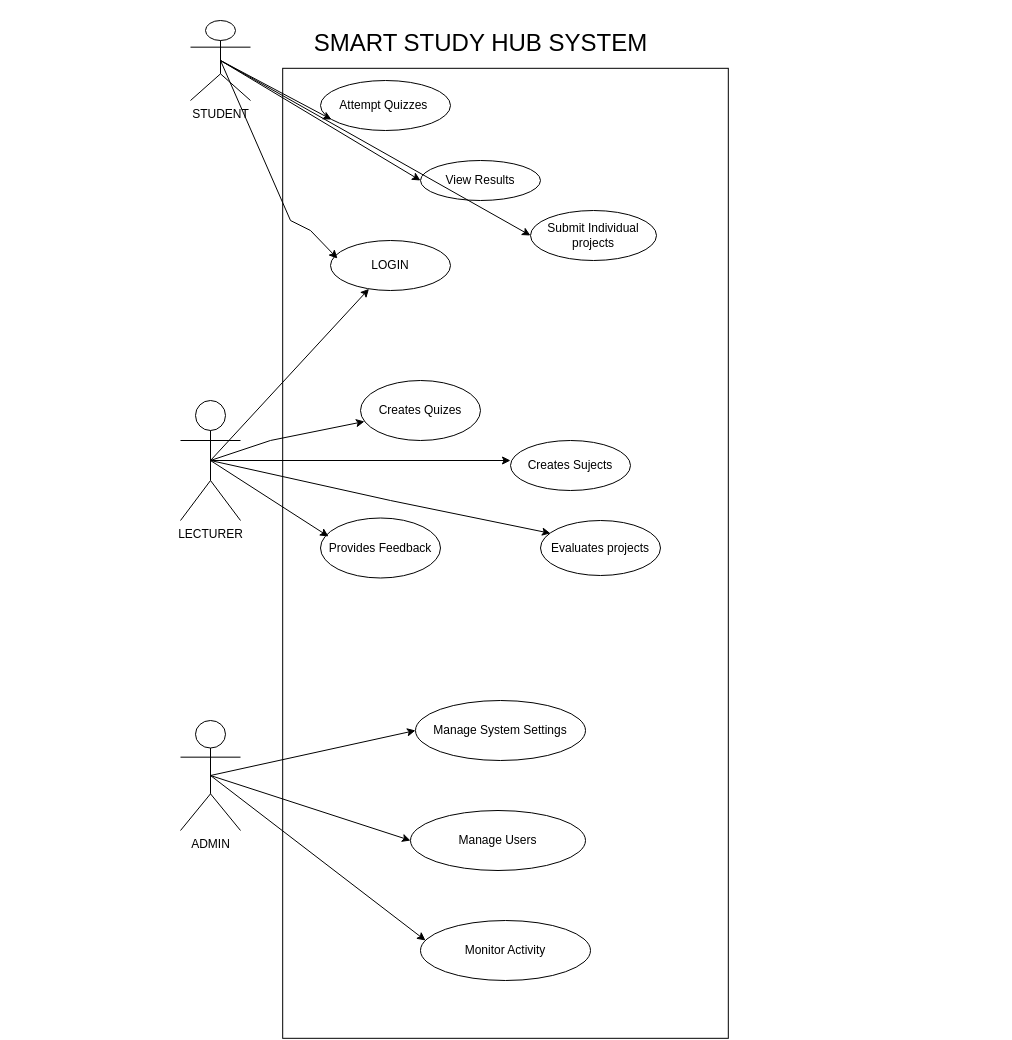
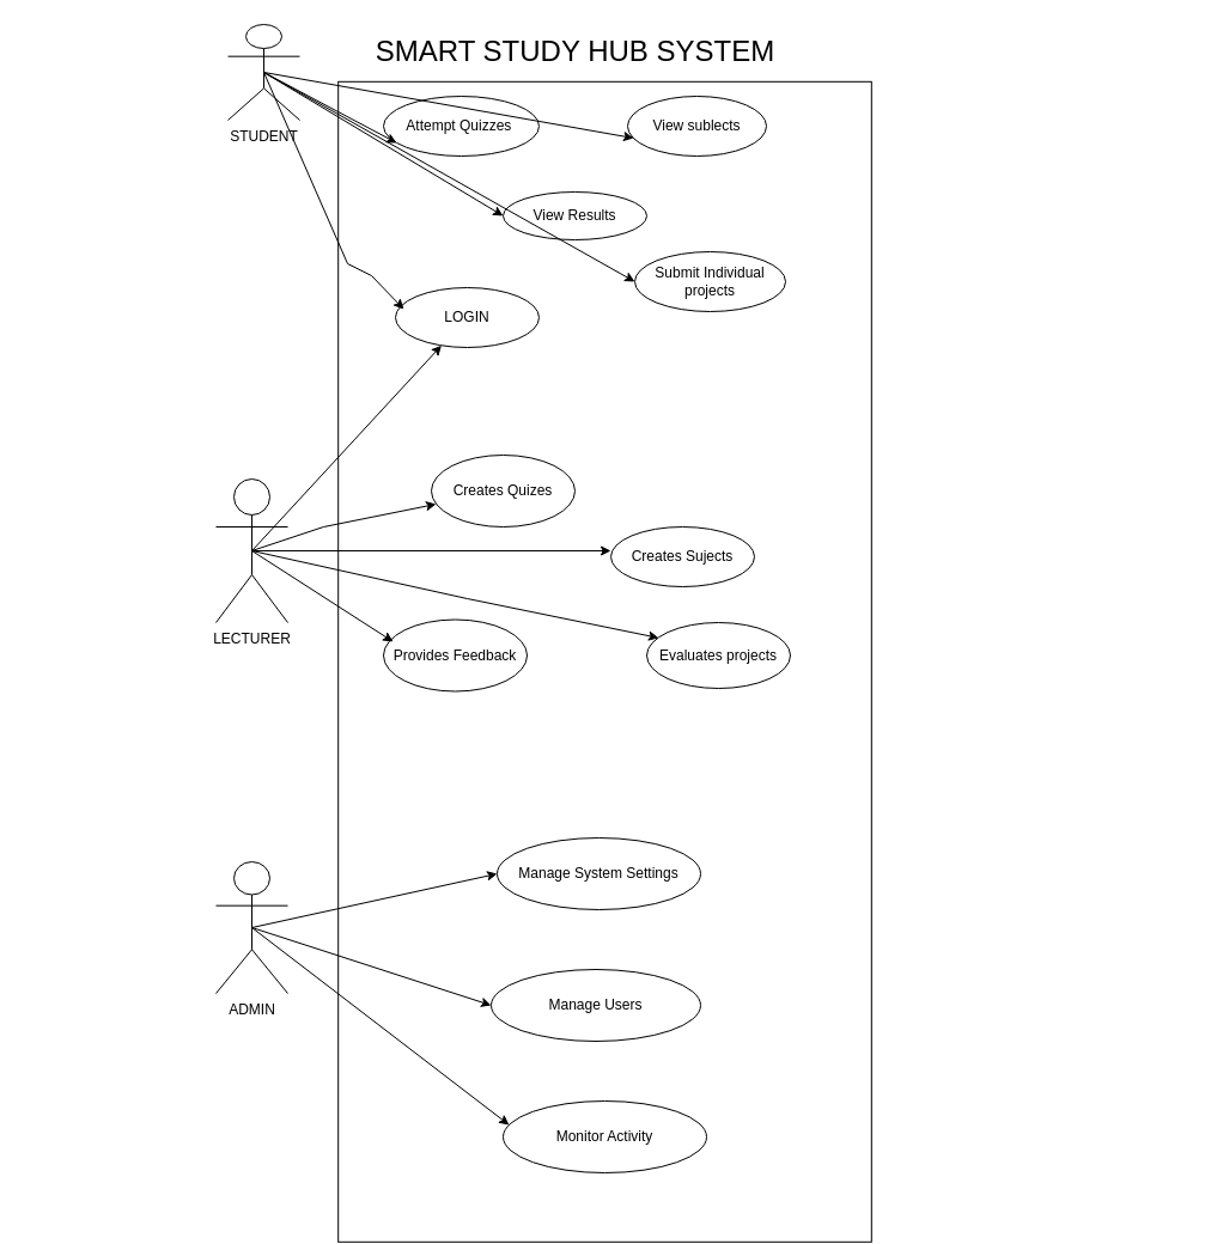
  <mxCell id="0" />
  <mxCell id="1" parent="0" />
  <mxCell id="2" value="&lt;font style=&quot;font-size: 24px;&quot;&gt;SMART STUDY HUB SYSTEM&lt;/font&gt;" style="text;html=1;align=center;verticalAlign=middle;resizable=0;points=[];autosize=1;strokeColor=none;fillColor=none;" parent="1" vertex="1"><mxGeometry x="300" y="23" width="360" height="40" as="geometry" /></mxCell>
  <mxCell id="3" value="" style="rounded=0;whiteSpace=wrap;html=1;rotation=90;" parent="1" vertex="1"><mxGeometry x="20" y="330" width="970" height="445.62" as="geometry" /></mxCell>
  <mxCell id="4" value="STUDENT&lt;div&gt;&lt;br&gt;&lt;/div&gt;" style="shape=umlActor;verticalLabelPosition=bottom;verticalAlign=top;html=1;outlineConnect=0;" parent="1" vertex="1"><mxGeometry x="190" y="20" width="60" height="80" as="geometry" /></mxCell>
  <mxCell id="5" value="View Results" style="ellipse;whiteSpace=wrap;html=1;" parent="1" vertex="1"><mxGeometry x="420" y="160" width="120" height="40" as="geometry" /></mxCell>
  <mxCell id="6" value="Submit Individual projects" style="ellipse;whiteSpace=wrap;html=1;" parent="1" vertex="1"><mxGeometry x="530" y="210" width="126" height="50" as="geometry" /></mxCell>
  <mxCell id="7" value="LOGIN" style="ellipse;whiteSpace=wrap;html=1;" parent="1" vertex="1"><mxGeometry x="330" y="240" width="120" height="50" as="geometry" /></mxCell>
+ <mxCell id="8" value="View sublects" style="ellipse;whiteSpace=wrap;html=1;" parent="1" vertex="1"><mxGeometry x="524" y="80" width="116" height="50" as="geometry" /></mxCell>
  <mxCell id="9" value="Attempt Quizzes&amp;nbsp;" style="ellipse;whiteSpace=wrap;html=1;" parent="1" vertex="1"><mxGeometry x="320" y="80" width="130" height="50" as="geometry" /></mxCell>
+ <mxCell id="10" value="" style="endArrow=classic;html=1;rounded=0;entryX=0.043;entryY=0.7;entryDx=0;entryDy=0;exitX=0.5;exitY=0.5;exitDx=0;exitDy=0;exitPerimeter=0;entryPerimeter=0;" parent="1" source="4" target="8" edge="1"><mxGeometry width="50" height="50" relative="1" as="geometry"><mxPoint x="270" y="186" as="sourcePoint" /><mxPoint x="550" y="170" as="targetPoint" /></mxGeometry></mxCell>
  <mxCell id="11" value="" style="endArrow=classic;html=1;rounded=0;entryX=0;entryY=0.5;entryDx=0;entryDy=0;exitX=0.5;exitY=0.5;exitDx=0;exitDy=0;exitPerimeter=0;" parent="1" target="6" edge="1" source="4"><mxGeometry width="50" height="50" relative="1" as="geometry"><mxPoint x="240" y="190" as="sourcePoint" /><mxPoint x="360" y="210" as="targetPoint" /></mxGeometry></mxCell>
  <mxCell id="12" value="" style="endArrow=classic;html=1;rounded=0;entryX=0;entryY=0.5;entryDx=0;entryDy=0;exitX=0.5;exitY=0.5;exitDx=0;exitDy=0;exitPerimeter=0;" parent="1" target="5" edge="1" source="4"><mxGeometry width="50" height="50" relative="1" as="geometry"><mxPoint x="260" y="190" as="sourcePoint" /><mxPoint x="360" y="210" as="targetPoint" /></mxGeometry></mxCell>
  <mxCell id="13" value="" style="endArrow=classic;html=1;rounded=0;entryX=0.085;entryY=0.78;entryDx=0;entryDy=0;entryPerimeter=0;exitX=0.5;exitY=0.5;exitDx=0;exitDy=0;exitPerimeter=0;" parent="1" target="9" edge="1" source="4"><mxGeometry width="50" height="50" relative="1" as="geometry"><mxPoint x="260" y="170" as="sourcePoint" /><mxPoint x="310" y="120" as="targetPoint" /></mxGeometry></mxCell>
  <mxCell id="14" value="" style="endArrow=classic;html=1;rounded=0;entryX=0.058;entryY=0.36;entryDx=0;entryDy=0;entryPerimeter=0;exitX=0.5;exitY=0.5;exitDx=0;exitDy=0;exitPerimeter=0;" parent="1" source="4" target="7" edge="1"><mxGeometry width="50" height="50" relative="1" as="geometry"><mxPoint x="240" y="190" as="sourcePoint" /><mxPoint x="360" y="210" as="targetPoint" /><Array as="points"><mxPoint x="290" y="220" /><mxPoint x="310" y="230" /></Array></mxGeometry></mxCell>
  <mxCell id="15" value="LECTURER" style="shape=umlActor;verticalLabelPosition=bottom;verticalAlign=top;html=1;outlineConnect=0;" parent="1" vertex="1"><mxGeometry x="180" y="400" width="60" height="120" as="geometry" /></mxCell>
  <mxCell id="16" value="Creates Quizes" style="ellipse;whiteSpace=wrap;html=1;" parent="1" vertex="1"><mxGeometry x="360" y="380" width="120" height="60" as="geometry" /></mxCell>
  <mxCell id="17" value="Evaluates projects" style="ellipse;whiteSpace=wrap;html=1;" parent="1" vertex="1"><mxGeometry x="540" y="520" width="120" height="55" as="geometry" /></mxCell>
  <mxCell id="18" value="Provides Feedback" style="ellipse;whiteSpace=wrap;html=1;" parent="1" vertex="1"><mxGeometry x="320" y="517.5" width="120" height="60" as="geometry" /></mxCell>
  <mxCell id="19" value="Creates Sujects" style="ellipse;whiteSpace=wrap;html=1;" parent="1" vertex="1"><mxGeometry x="510" y="440" width="120" height="50" as="geometry" /></mxCell>
  <mxCell id="20" value="" style="endArrow=classic;html=1;rounded=0;exitX=0.5;exitY=0.5;exitDx=0;exitDy=0;exitPerimeter=0;" parent="1" source="15" target="7" edge="1"><mxGeometry width="50" height="50" relative="1" as="geometry"><mxPoint x="310" y="390" as="sourcePoint" /><mxPoint x="360" y="340" as="targetPoint" /></mxGeometry></mxCell>
  <mxCell id="21" value="" style="endArrow=classic;html=1;rounded=0;entryX=0.033;entryY=0.683;entryDx=0;entryDy=0;entryPerimeter=0;" parent="1" target="16" edge="1"><mxGeometry width="50" height="50" relative="1" as="geometry"><mxPoint x="210" y="459.98" as="sourcePoint" /><mxPoint x="350" y="400" as="targetPoint" /><Array as="points"><mxPoint x="270" y="439.98" /></Array></mxGeometry></mxCell>
  <mxCell id="22" value="" style="endArrow=classic;html=1;rounded=0;entryX=0.083;entryY=0.233;entryDx=0;entryDy=0;entryPerimeter=0;exitX=0.5;exitY=0.5;exitDx=0;exitDy=0;exitPerimeter=0;" parent="1" target="17" edge="1" source="15"><mxGeometry width="50" height="50" relative="1" as="geometry"><mxPoint x="230" y="475" as="sourcePoint" /><mxPoint x="500" y="440" as="targetPoint" /><Array as="points"><mxPoint x="390" y="500" /></Array></mxGeometry></mxCell>
  <mxCell id="23" value="" style="endArrow=classic;html=1;rounded=0;" parent="1" edge="1"><mxGeometry width="50" height="50" relative="1" as="geometry"><mxPoint x="210" y="460" as="sourcePoint" /><mxPoint x="510" y="460" as="targetPoint" /></mxGeometry></mxCell>
  <mxCell id="24" value="" style="endArrow=classic;html=1;rounded=0;entryX=0.067;entryY=0.308;entryDx=0;entryDy=0;entryPerimeter=0;" parent="1" target="18" edge="1"><mxGeometry width="50" height="50" relative="1" as="geometry"><mxPoint x="210" y="460" as="sourcePoint" /><mxPoint x="290" y="450" as="targetPoint" /></mxGeometry></mxCell>
  <mxCell id="25" value="ADMIN" style="shape=umlActor;verticalLabelPosition=bottom;verticalAlign=top;html=1;outlineConnect=0;" parent="1" vertex="1"><mxGeometry x="180" y="720" width="60" height="110" as="geometry" /></mxCell>
  <mxCell id="26" value="Manage System Settings" style="ellipse;whiteSpace=wrap;html=1;" parent="1" vertex="1"><mxGeometry x="415" y="700" width="170" height="60" as="geometry" /></mxCell>
  <mxCell id="27" value="Monitor Activity" style="ellipse;whiteSpace=wrap;html=1;" parent="1" vertex="1"><mxGeometry x="420" y="920" width="170" height="60" as="geometry" /></mxCell>
  <mxCell id="28" value="Manage Users" style="ellipse;whiteSpace=wrap;html=1;" parent="1" vertex="1"><mxGeometry x="410" y="810" width="175" height="60" as="geometry" /></mxCell>
  <mxCell id="29" value="" style="endArrow=classic;html=1;rounded=0;exitX=0.5;exitY=0.5;exitDx=0;exitDy=0;exitPerimeter=0;" parent="1" source="25" edge="1"><mxGeometry width="50" height="50" relative="1" as="geometry"><mxPoint x="365" y="780" as="sourcePoint" /><mxPoint x="415" y="730" as="targetPoint" /></mxGeometry></mxCell>
  <mxCell id="30" value="" style="endArrow=classic;html=1;rounded=0;entryX=0;entryY=0.5;entryDx=0;entryDy=0;exitX=0.5;exitY=0.5;exitDx=0;exitDy=0;exitPerimeter=0;" parent="1" source="25" target="28" edge="1"><mxGeometry width="50" height="50" relative="1" as="geometry"><mxPoint x="310" y="840" as="sourcePoint" /><mxPoint x="360" y="790" as="targetPoint" /></mxGeometry></mxCell>
  <mxCell id="31" value="" style="endArrow=classic;html=1;rounded=0;exitX=0.5;exitY=0.5;exitDx=0;exitDy=0;exitPerimeter=0;" parent="1" source="25" edge="1"><mxGeometry width="50" height="50" relative="1" as="geometry"><mxPoint x="375" y="990" as="sourcePoint" /><mxPoint x="425" y="940" as="targetPoint" /></mxGeometry></mxCell>
